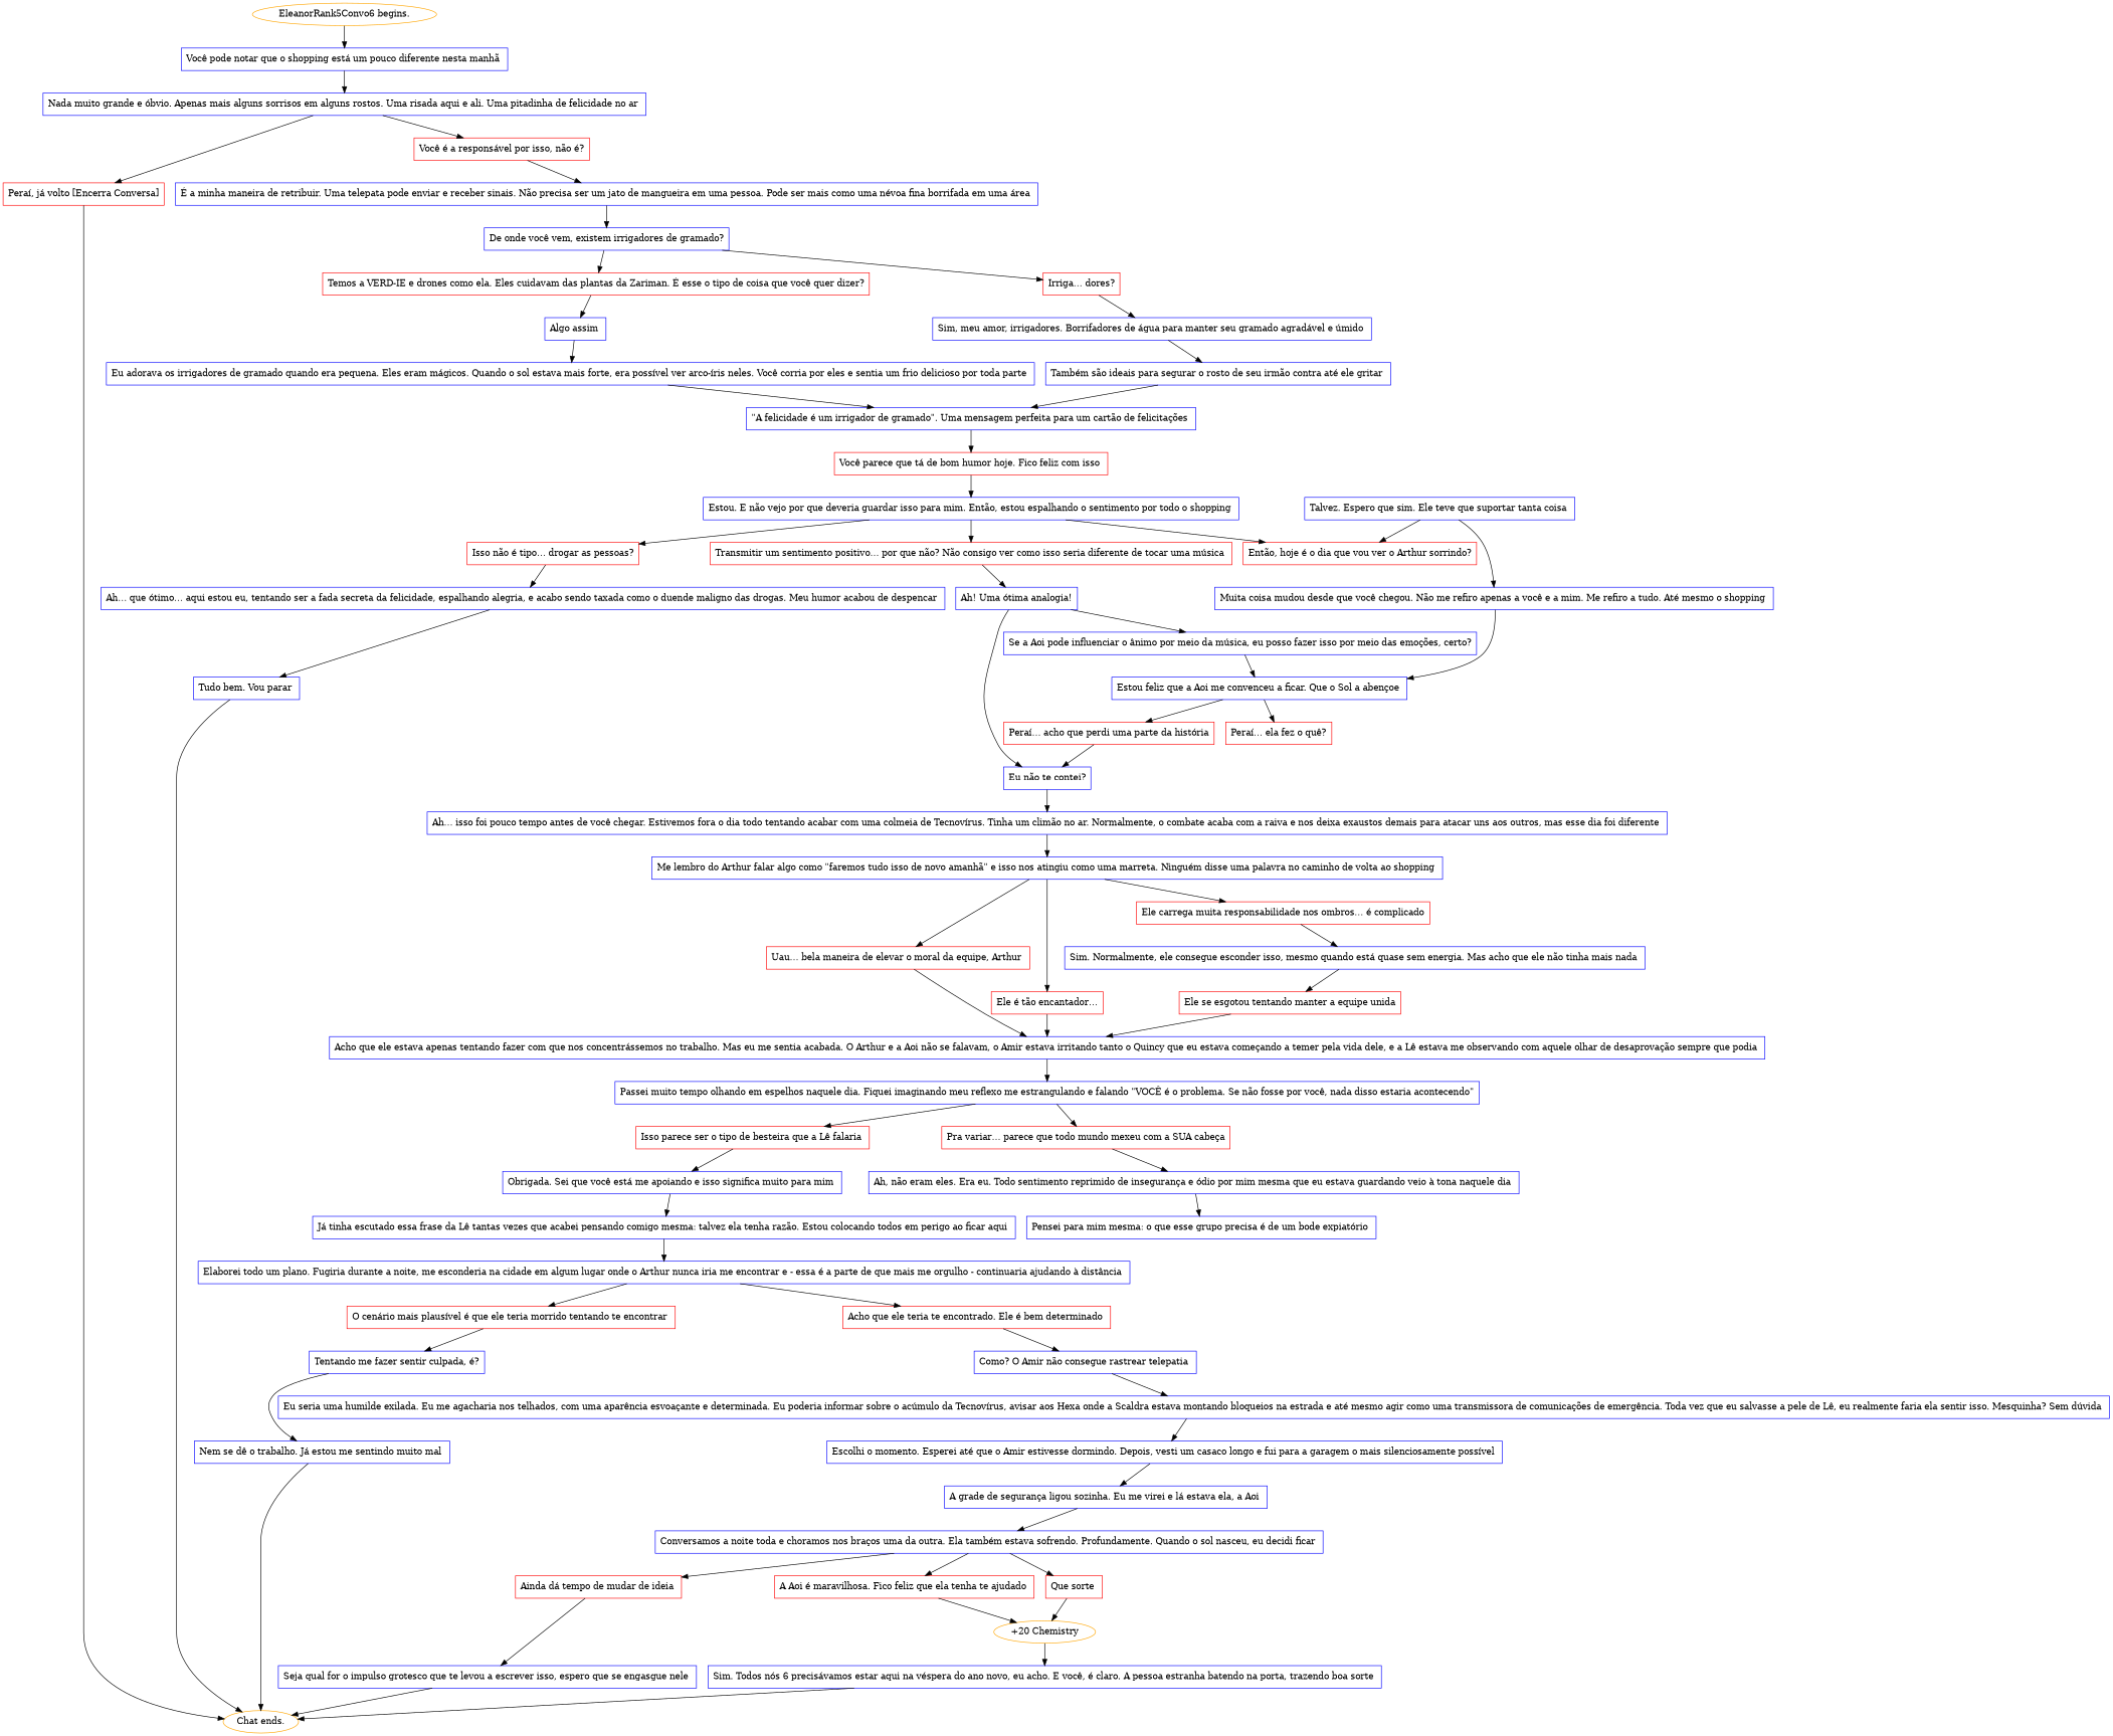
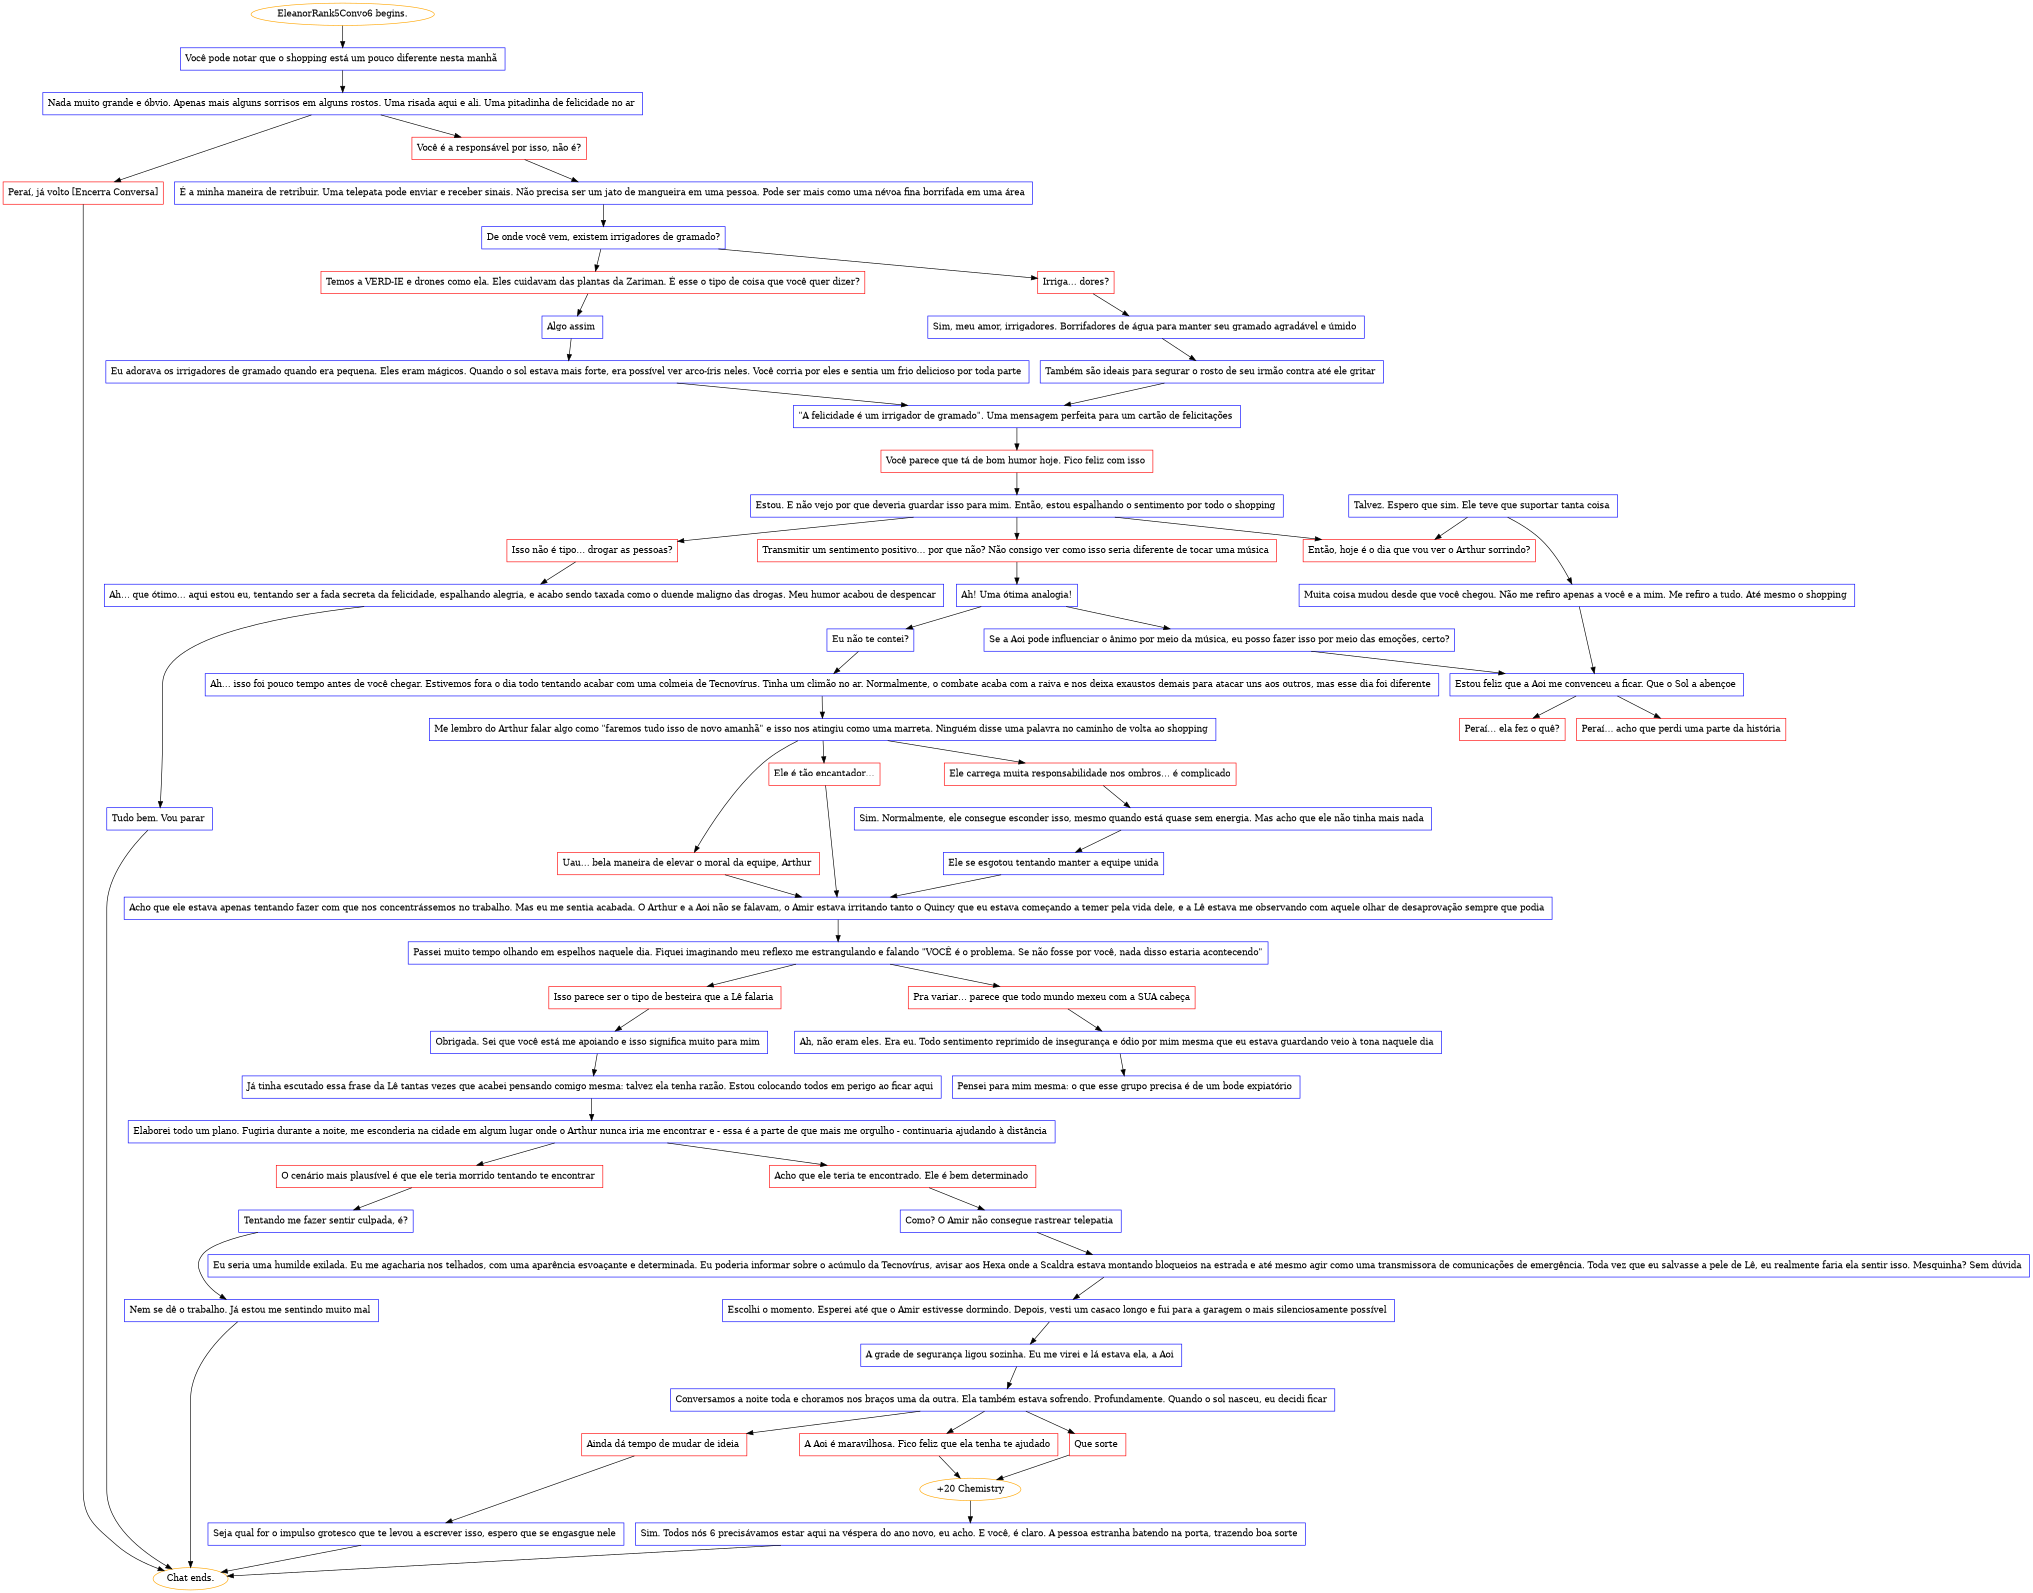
  digraph {
    node [color=blue shape=box]
    "EleanorRank5Convo6 begins." [color=orange shape=""]
    n2 [label="Você pode notar que o shopping está um pouco diferente nesta manhã "]
    n3 [label="Nada muito grande e óbvio. Apenas mais alguns sorrisos em alguns rostos. Uma risada aqui e ali. Uma pitadinha de felicidade no ar "]
    n4 [color=red label="Você é a responsável por isso, não é?"]
    n5 [color=red label="Peraí, já volto [Encerra Conversa]"]
    n6 [label="É a minha maneira de retribuir. Uma telepata pode enviar e receber sinais. Não precisa ser um jato de mangueira em uma pessoa. Pode ser mais como uma névoa fina borrifada em uma área "]
    "Chat ends." [color=orange shape=""]
    n8 [label="De onde você vem, existem irrigadores de gramado?"]
    n9 [color=red label="Temos a VERD-IE e drones como ela. Eles cuidavam das plantas da Zariman. É esse o tipo de coisa que você quer dizer?"]
    n10 [color=red label="Irriga… dores?"]
    n11 [label="Algo assim "]
    n12 [label="Sim, meu amor, irrigadores. Borrifadores de água para manter seu gramado agradável e úmido "]
    n13 [label="Eu adorava os irrigadores de gramado quando era pequena. Eles eram mágicos. Quando o sol estava mais forte, era possível ver arco-íris neles. Você corria por eles e sentia um frio delicioso por toda parte "]
    n14 [label="Também são ideais para segurar o rosto de seu irmão contra até ele gritar "]
    n15 [label="\"A felicidade é um irrigador de gramado\". Uma mensagem perfeita para um cartão de felicitações "]
    n16 [color=red label="Você parece que tá de bom humor hoje. Fico feliz com isso "]
    n17 [label="Estou. E não vejo por que deveria guardar isso para mim. Então, estou espalhando o sentimento por todo o shopping "]
    n18 [color=red label="Isso não é tipo… drogar as pessoas?"]
    n19 [color=red label="Transmitir um sentimento positivo… por que não? Não consigo ver como isso seria diferente de tocar uma música "]
    n20 [color=red label="Então, hoje é o dia que vou ver o Arthur sorrindo?"]
    n21 [label="Ah… que ótimo… aqui estou eu, tentando ser a fada secreta da felicidade, espalhando alegria, e acabo sendo taxada como o duende maligno das drogas. Meu humor acabou de despencar "]
    n22 [label="Ah! Uma ótima analogia!"]
    n23 [label="Tudo bem. Vou parar "]
    n24 [label="Se a Aoi pode influenciar o ânimo por meio da música, eu posso fazer isso por meio das emoções, certo?"]
    n25 [label="Eu não te contei?"]
    n26 [label="Talvez. Espero que sim. Ele teve que suportar tanta coisa "]
    n27 [label="Muita coisa mudou desde que você chegou. Não me refiro apenas a você e a mim. Me refiro a tudo. Até mesmo o shopping "]
    n28 [label="Estou feliz que a Aoi me convenceu a ficar. Que o Sol a abençoe "]
    n29 [color=red label="Peraí… ela fez o quê?"]
    n30 [color=red label="Peraí… acho que perdi uma parte da história"]
    n31 [label="Ah… isso foi pouco tempo antes de você chegar. Estivemos fora o dia todo tentando acabar com uma colmeia de Tecnovírus. Tinha um climão no ar. Normalmente, o combate acaba com a raiva e nos deixa exaustos demais para atacar uns aos outros, mas esse dia foi diferente "]
    n32 [label="Me lembro do Arthur falar algo como \"faremos tudo isso de novo amanhã\" e isso nos atingiu como uma marreta. Ninguém disse uma palavra no caminho de volta ao shopping "]
    n33 [color=red label="Uau… bela maneira de elevar o moral da equipe, Arthur "]
    n34 [color=red label="Ele é tão encantador…"]
    n35 [color=red label="Ele carrega muita responsabilidade nos ombros… é complicado"]
    n36 [label="Acho que ele estava apenas tentando fazer com que nos concentrássemos no trabalho. Mas eu me sentia acabada. O Arthur e a Aoi não se falavam, o Amir estava irritando tanto o Quincy que eu estava começando a temer pela vida dele, e a Lê estava me observando com aquele olhar de desaprovação sempre que podia "]
    n37 [label="Sim. Normalmente, ele consegue esconder isso, mesmo quando está quase sem energia. Mas acho que ele não tinha mais nada "]
    n38 [label="Passei muito tempo olhando em espelhos naquele dia. Fiquei imaginando meu reflexo me estrangulando e falando \"VOCÊ é o problema. Se não fosse por você, nada disso estaria acontecendo\""]
-   n39 [color=red label="Ele se esgotou tentando manter a equipe unida"]
+   n39 [label="Ele se esgotou tentando manter a equipe unida"]
    n40 [color=red label="Pra variar… parece que todo mundo mexeu com a SUA cabeça"]
    n41 [color=red label="Isso parece ser o tipo de besteira que a Lê falaria "]
    n42 [label="Ah, não eram eles. Era eu. Todo sentimento reprimido de insegurança e ódio por mim mesma que eu estava guardando veio à tona naquele dia "]
    n43 [label="Obrigada. Sei que você está me apoiando e isso significa muito para mim "]
    n44 [label="Pensei para mim mesma: o que esse grupo precisa é de um bode expiatório "]
    n45 [label="Já tinha escutado essa frase da Lê tantas vezes que acabei pensando comigo mesma: talvez ela tenha razão. Estou colocando todos em perigo ao ficar aqui "]
    n46 [label="Elaborei todo um plano. Fugiria durante a noite, me esconderia na cidade em algum lugar onde o Arthur nunca iria me encontrar e - essa é a parte de que mais me orgulho - continuaria ajudando à distância "]
    n47 [color=red label="Acho que ele teria te encontrado. Ele é bem determinado "]
    n48 [color=red label="O cenário mais plausível é que ele teria morrido tentando te encontrar "]
    n49 [label="Como? O Amir não consegue rastrear telepatia "]
    n50 [label="Tentando me fazer sentir culpada, é?"]
    n51 [label="Eu seria uma humilde exilada. Eu me agacharia nos telhados, com uma aparência esvoaçante e determinada. Eu poderia informar sobre o acúmulo da Tecnovírus, avisar aos Hexa onde a Scaldra estava montando bloqueios na estrada e até mesmo agir como uma transmissora de comunicações de emergência. Toda vez que eu salvasse a pele de Lê, eu realmente faria ela sentir isso. Mesquinha? Sem dúvida "]
    n52 [label="Nem se dê o trabalho. Já estou me sentindo muito mal "]
    n53 [label="Escolhi o momento. Esperei até que o Amir estivesse dormindo. Depois, vesti um casaco longo e fui para a garagem o mais silenciosamente possível "]
    n54 [label="A grade de segurança ligou sozinha. Eu me virei e lá estava ela, a Aoi "]
    n55 [label="Conversamos a noite toda e choramos nos braços uma da outra. Ela também estava sofrendo. Profundamente. Quando o sol nasceu, eu decidi ficar "]
    n56 [color=red label="Ainda dá tempo de mudar de ideia "]
    n57 [color=red label="A Aoi é maravilhosa. Fico feliz que ela tenha te ajudado "]
    n58 [color=red label="Que sorte "]
    n59 [label="Seja qual for o impulso grotesco que te levou a escrever isso, espero que se engasgue nele "]
    n60 [color=orange label="+20 Chemistry" shape=""]
    n61 [label="Sim. Todos nós 6 precisávamos estar aqui na véspera do ano novo, eu acho. E você, é claro. A pessoa estranha batendo na porta, trazendo boa sorte "]
    "EleanorRank5Convo6 begins." -> n2
    n2 -> n3
    n3 -> n4
    n3 -> n5
    n4 -> n6
    n5 -> "Chat ends."
    n6 -> n8
    n8 -> n9
    n8 -> n10
    n9 -> n11
    n10 -> n12
    n11 -> n13
    n12 -> n14
    n13 -> n15
    n14 -> n15
    n15 -> n16
    n16 -> n17
    n17 -> n18
    n17 -> n19
    n17 -> n20
    n18 -> n21
    n19 -> n22
    n21 -> n23
    n22 -> n24
    n22 -> n25
    n23 -> "Chat ends."
    n24 -> n28
    n25 -> n31
    n26 -> n20
    n26 -> n27
    n27 -> n28
    n28 -> n29
    n28 -> n30
-   n30 -> n25
    n31 -> n32
    n32 -> n33
    n32 -> n34
    n32 -> n35
    n33 -> n36
    n34 -> n36
    n35 -> n37
    n36 -> n38
    n37 -> n39
    n38 -> n40
    n38 -> n41
    n39 -> n36
    n40 -> n42
    n41 -> n43
    n42 -> n44
    n43 -> n45
    n45 -> n46
    n46 -> n47
    n46 -> n48
    n47 -> n49
    n48 -> n50
    n49 -> n51
    n50 -> n52
    n51 -> n53
    n52 -> "Chat ends."
    n53 -> n54
    n54 -> n55
    n55 -> n56
    n55 -> n57
    n55 -> n58
    n56 -> n59
    n57 -> n60
    n58 -> n60
    n59 -> "Chat ends."
    n60 -> n61
    n61 -> "Chat ends."
  }
